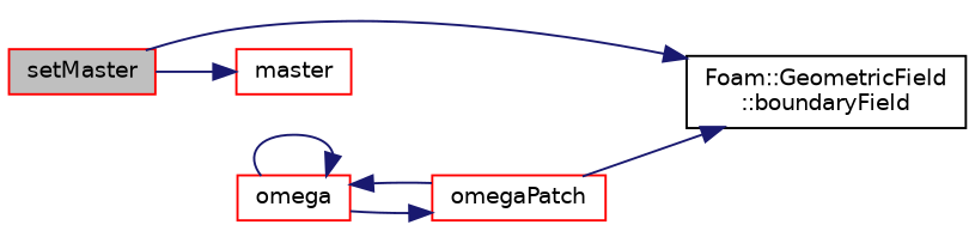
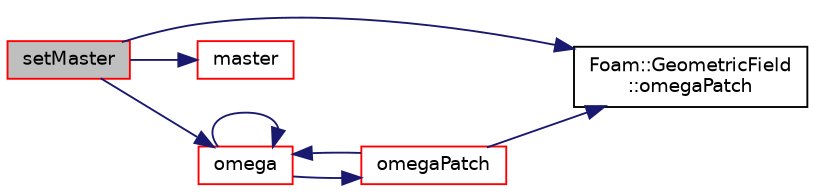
  digraph {
    rankdir=LR
    node [color=red fontname=Helvetica fontsize=10 shape=record]
    edge [color=midnightblue fontname=Helvetica fontsize=10 labelfontname=Helvetica labelfontsize=10 style=solid]
    n1 [fillcolor=grey75 fontcolor=black height=0.2 label=setMaster style=filled width=0.4]
-   n2 [color=black height=0.2 label="Foam::GeometricField\l::boundaryField" width=0.4]
+   n2 [color=black height=0.2 label="Foam::GeometricField\l::omegaPatch" width=0.4]
    n3 [height=0.2 label=master width=0.4]
    n4 [height=0.2 label=omega width=0.4]
    n5 [height=0.2 label=omegaPatch width=0.4]
    n1 -> n2
    n1 -> n3
+   n1 -> n4
    n4 -> n4
    n4 -> n5
    n5 -> n2
    n5 -> n4
  }
